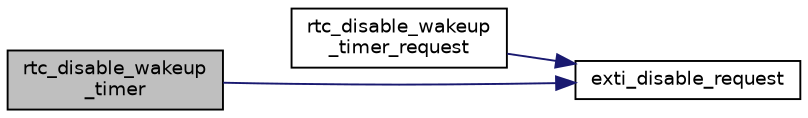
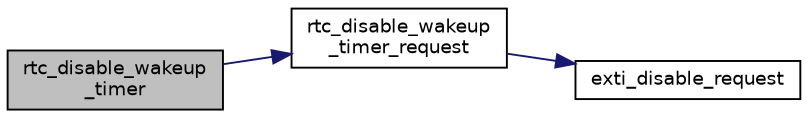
  digraph {
    rankdir=LR
    node [color=black fillcolor=white fontname=Helvetica fontsize=10 shape=record style=filled]
    edge [color=midnightblue fontname=Helvetica fontsize=10 labelfontname=Helvetica labelfontsize=10 style=solid]
    n1 [fillcolor=grey75 fontcolor=black height=0.2 label="rtc_disable_wakeup\l_timer" width=0.4]
    n2 [height=0.2 label="rtc_disable_wakeup\l_timer_request" width=0.4]
    n3 [height=0.2 label=exti_disable_request width=0.4]
-   n1 -> n3
+   n1 -> n2
    n2 -> n3
  }
